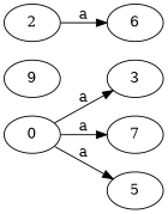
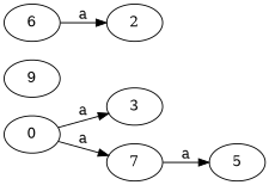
  strict digraph {
    rankdir=LR
    0
    3
    n3 [label=7]
    5
    n5 [label=9]
    2
    6
    0 -> 3 [label=a]
    0 -> n3 [label=a]
-   0 -> 5 [label=a]
-   2 -> 6 [label=a]
+   n3 -> 5 [label=a]
+   6 -> 2 [label=a]
  }
